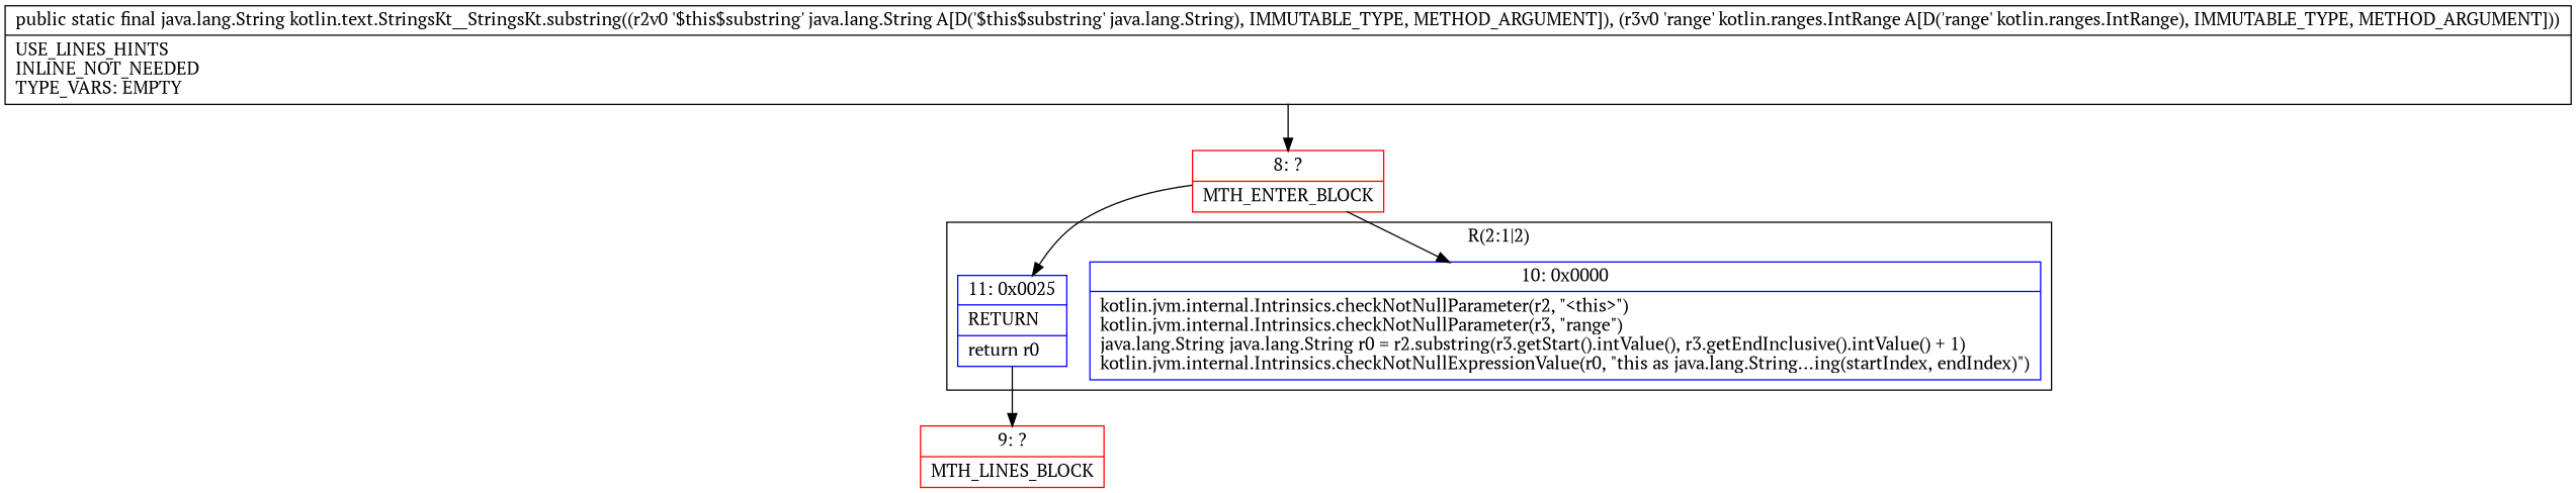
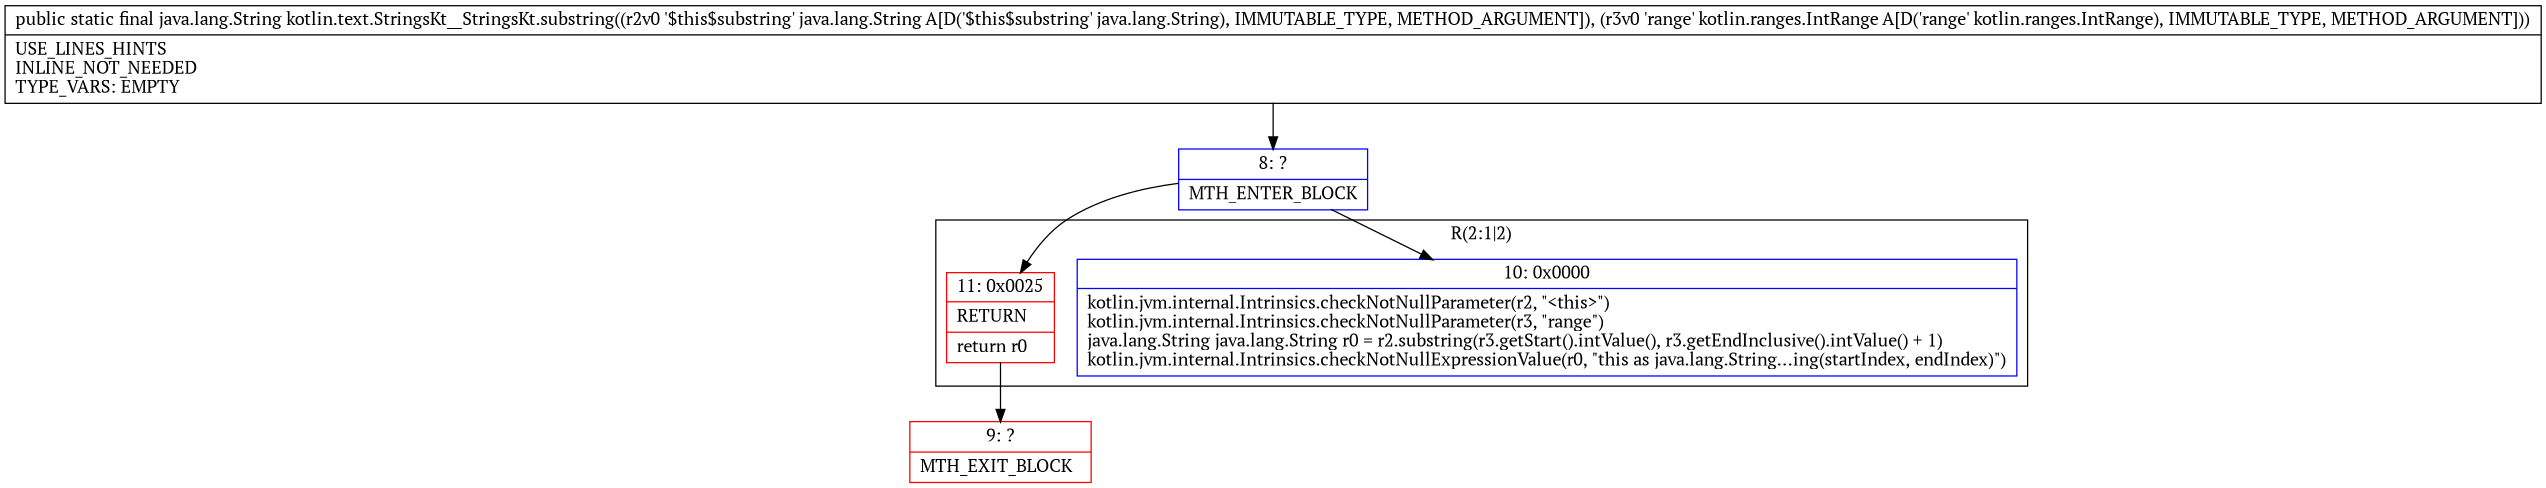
  digraph {
    fontname="PT Serif"
    node [color=blue fontname="PT Serif" shape=record]
    edge [fontname="PT Serif"]
    n1 [label="{10\:\ 0x0000|kotlin.jvm.internal.Intrinsics.checkNotNullParameter(r2, \"\<this\>\")\lkotlin.jvm.internal.Intrinsics.checkNotNullParameter(r3, \"range\")\ljava.lang.String java.lang.String r0 = r2.substring(r3.getStart().intValue(), r3.getEndInclusive().intValue() + 1)\lkotlin.jvm.internal.Intrinsics.checkNotNullExpressionValue(r0, \"this as java.lang.String…ing(startIndex, endIndex)\")\l}"]
-   n2 [label="{11\:\ 0x0025|RETURN\l|return r0\l}"]
-   n3 [color=red label="{9\:\ ?|MTH_LINES_BLOCK\l}"]
-   n4 [color=red label="{8\:\ ?|MTH_ENTER_BLOCK\l}"]
+   n2 [color=red label="{11\:\ 0x0025|RETURN\l|return r0\l}"]
+   n3 [color=red label="{9\:\ ?|MTH_EXIT_BLOCK\l}"]
+   n4 [label="{8\:\ ?|MTH_ENTER_BLOCK\l}"]
    n5 [label="{public static final java.lang.String kotlin.text.StringsKt__StringsKt.substring((r2v0 '$this$substring' java.lang.String A[D('$this$substring' java.lang.String), IMMUTABLE_TYPE, METHOD_ARGUMENT]), (r3v0 'range' kotlin.ranges.IntRange A[D('range' kotlin.ranges.IntRange), IMMUTABLE_TYPE, METHOD_ARGUMENT]))  | USE_LINES_HINTS\lINLINE_NOT_NEEDED\lTYPE_VARS: EMPTY\l}" color=""]
    subgraph cluster_1 {
      label="R(2:1|2)"
      n1
      n2
    }
    n2 -> n3
    n4 -> n1
    n4 -> n2
    n5 -> n4
  }
